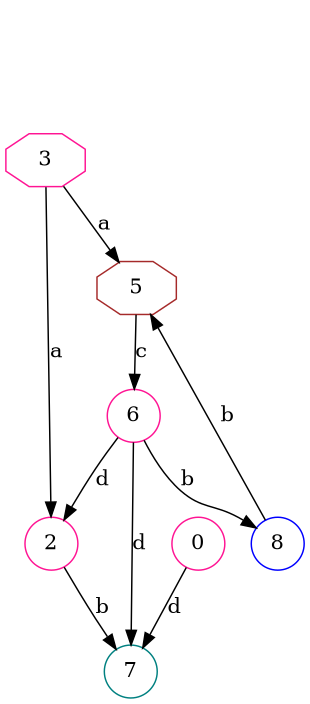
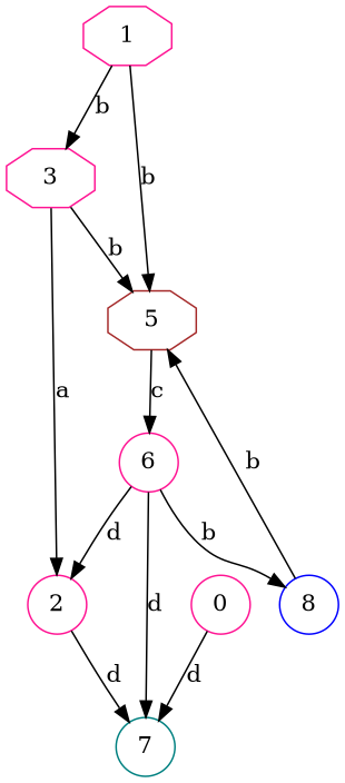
  strict digraph {
    node [color=deeppink shape=circle]
+   1 [shape=octagon]
    3 [shape=octagon]
    5 [color=brown shape=octagon]
    2
    6
    7 [color=teal]
    8 [color=blue]
    0
-   3 -> 5 [label=a]
+   1 -> 3 [label=b]
+   1 -> 5 [label=b]
+   3 -> 5 [label=b]
    3 -> 2 [label=a]
    5 -> 6 [label=c]
-   2 -> 7 [label=b]
+   2 -> 7 [label=d]
    6 -> 2 [label=d]
    6 -> 7 [label=d]
    6 -> 8 [label=b]
    8 -> 5 [label=b]
    0 -> 7 [label=d]
  }
